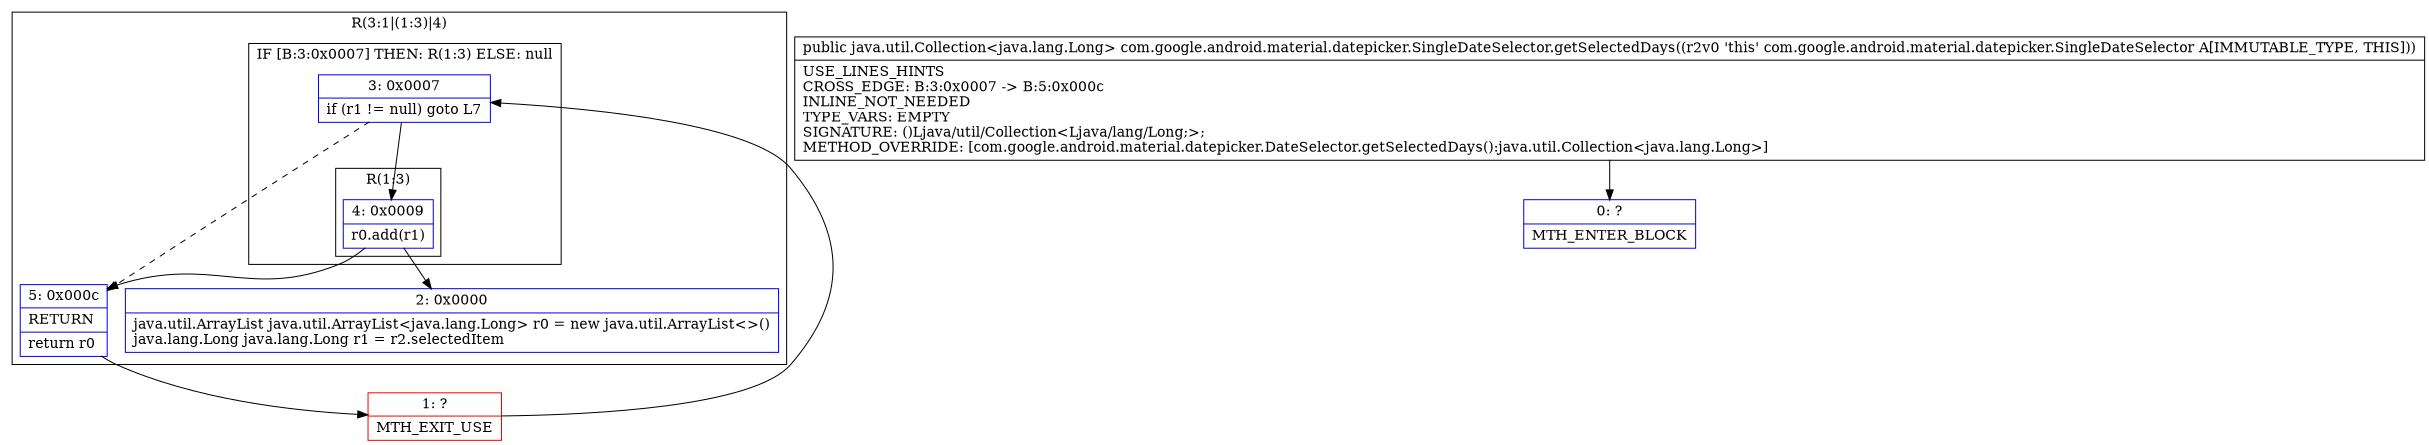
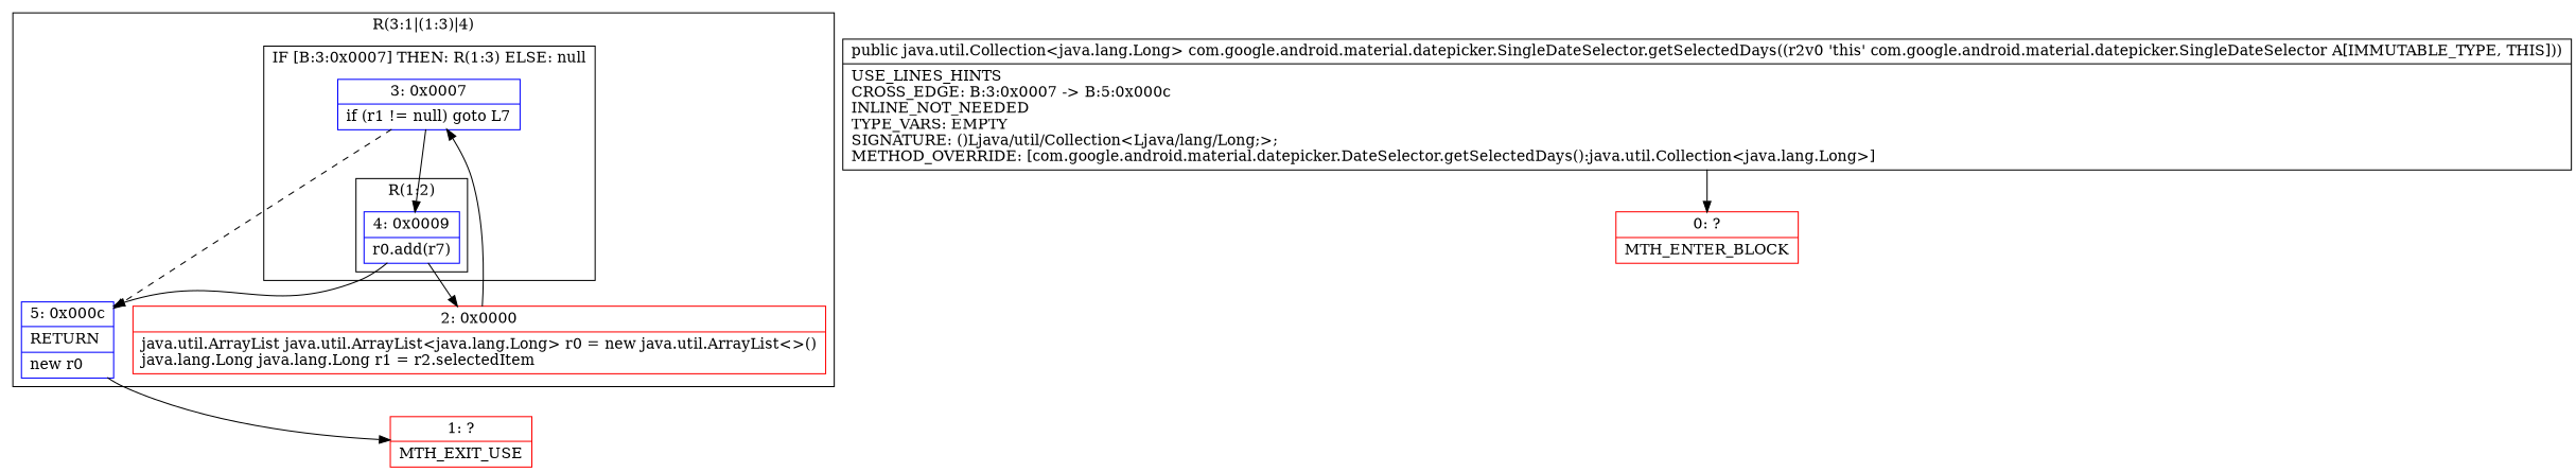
  digraph {
    node [color=blue shape=record]
-   n1 [label="{4\:\ 0x0009|r0.add(r1)\l}"]
+   n1 [label="{4\:\ 0x0009|r0.add(r7)\l}"]
    n2 [label="{3\:\ 0x0007|if (r1 != null) goto L7\l}"]
-   n3 [label="{2\:\ 0x0000|java.util.ArrayList java.util.ArrayList\<java.lang.Long\> r0 = new java.util.ArrayList\<\>()\ljava.lang.Long java.lang.Long r1 = r2.selectedItem\l}"]
-   n4 [label="{5\:\ 0x000c|RETURN\l|return r0\l}"]
+   n3 [color=red label="{2\:\ 0x0000|java.util.ArrayList java.util.ArrayList\<java.lang.Long\> r0 = new java.util.ArrayList\<\>()\ljava.lang.Long java.lang.Long r1 = r2.selectedItem\l}"]
+   n4 [label="{5\:\ 0x000c|RETURN\l|new r0\l}"]
    n5 [color=red label="{1\:\ ?|MTH_EXIT_USE\l}"]
-   n6 [label="{0\:\ ?|MTH_ENTER_BLOCK\l}"]
+   n6 [color=red label="{0\:\ ?|MTH_ENTER_BLOCK\l}"]
    n7 [label="{public java.util.Collection\<java.lang.Long\> com.google.android.material.datepicker.SingleDateSelector.getSelectedDays((r2v0 'this' com.google.android.material.datepicker.SingleDateSelector A[IMMUTABLE_TYPE, THIS]))  | USE_LINES_HINTS\lCROSS_EDGE: B:3:0x0007 \-\> B:5:0x000c\lINLINE_NOT_NEEDED\lTYPE_VARS: EMPTY\lSIGNATURE: ()Ljava\/util\/Collection\<Ljava\/lang\/Long;\>;\lMETHOD_OVERRIDE: [com.google.android.material.datepicker.DateSelector.getSelectedDays():java.util.Collection\<java.lang.Long\>]\l}" color=""]
    subgraph cluster_1 {
      label="R(3:1|(1:3)|4)"
      n3
      n4
      subgraph cluster_2 {
        label="IF [B:3:0x0007] THEN: R(1:3) ELSE: null"
        n2
        subgraph cluster_3 {
-         label="R(1:3)"
+         label="R(1:2)"
          n1
        }
      }
    }
    n1 -> n3
    n1 -> n4
    n2 -> n1
    n2 -> n4 [style=dashed]
-   n5 -> n2
+   n3 -> n2
    n4 -> n5
    n7 -> n6
  }
